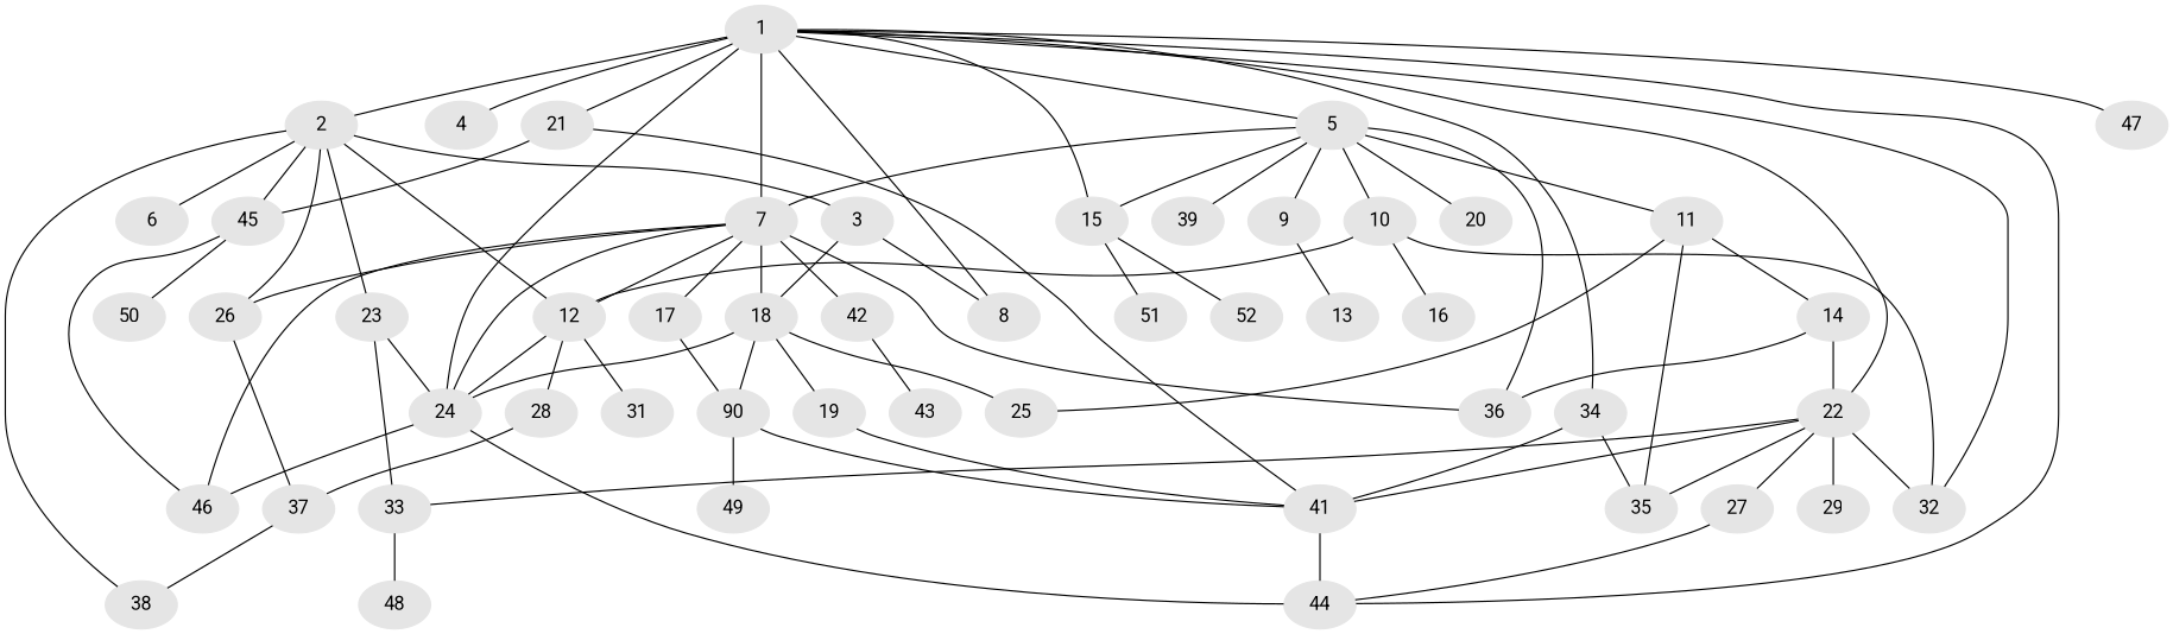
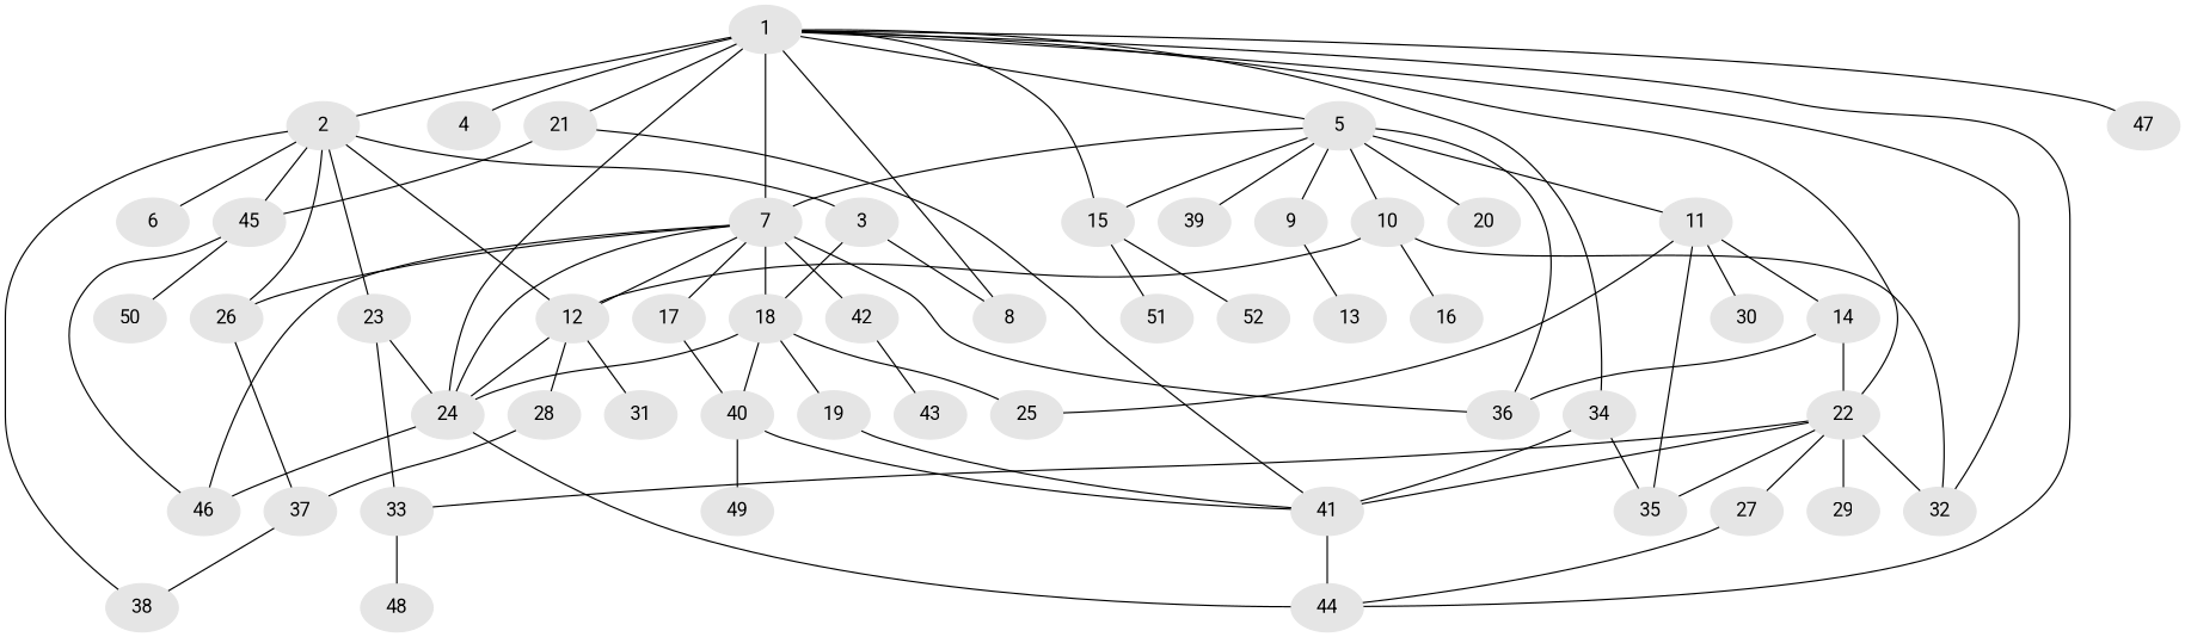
  graph {
    fontname=Roboto
    node [color=gray90 fontname=Roboto style=filled]
    edge [fontname=Roboto weight=1.0]
    1
    2
    4
    5
    7
    8
    15
    21
    22
    24
    32
    34
    44
    47
    3
    6
    12
    23
    26
    38
    45
    9
    10
    11
    20
    36
    39
    18
    17
    42
    46
    51
    52
    41
    35
    27
    29
    33
    28
    31
    37
    50
    25
-   40 [label=90]
+   40
    19
    13
    16
    14
+   30
    43
    49
    48
    1 -- 2
    1 -- 4
    1 -- 5
    1 -- 7 [weight=18.0]
    1 -- 8
    1 -- 15
    1 -- 21 [weight=2.0]
    1 -- 22
    1 -- 24
    1 -- 32
    1 -- 34
    1 -- 44
    1 -- 47
    2 -- 3
    2 -- 6 [weight=2.0]
    2 -- 12
    2 -- 23
    2 -- 26
    2 -- 38
    2 -- 45
    5 -- 7
    5 -- 15
    5 -- 9
    5 -- 10 [weight=2.0]
    5 -- 11
    5 -- 20
    5 -- 36
    5 -- 39
    7 -- 24
    7 -- 12
    7 -- 26
    7 -- 36
    7 -- 18 [weight=2.0]
    7 -- 17 [weight=2.0]
    7 -- 42
    7 -- 46
    15 -- 51
    15 -- 52
    21 -- 45
    21 -- 41
    22 -- 32
    22 -- 41
    22 -- 35
    22 -- 27
    22 -- 29
    22 -- 33
    24 -- 44
    24 -- 46
    34 -- 41
    34 -- 35
    3 -- 8
    3 -- 18
    12 -- 24
    12 -- 28
    12 -- 31
    23 -- 24
    23 -- 33 [weight=3.0]
    26 -- 37
    45 -- 46
    45 -- 50
    9 -- 13 [weight=2.0]
    10 -- 32
    10 -- 12
    10 -- 16
    11 -- 35
    11 -- 25
    11 -- 14
+   11 -- 30
    18 -- 24
    18 -- 25 [weight=4.0]
    18 -- 40
    18 -- 19
    17 -- 40 [weight=2.0]
    42 -- 43
    41 -- 44 [weight=3.0]
    27 -- 44
    33 -- 48
    28 -- 37
    37 -- 38
    40 -- 41
    40 -- 49
    19 -- 41
    14 -- 22 [weight=4.0]
    14 -- 36
  }
